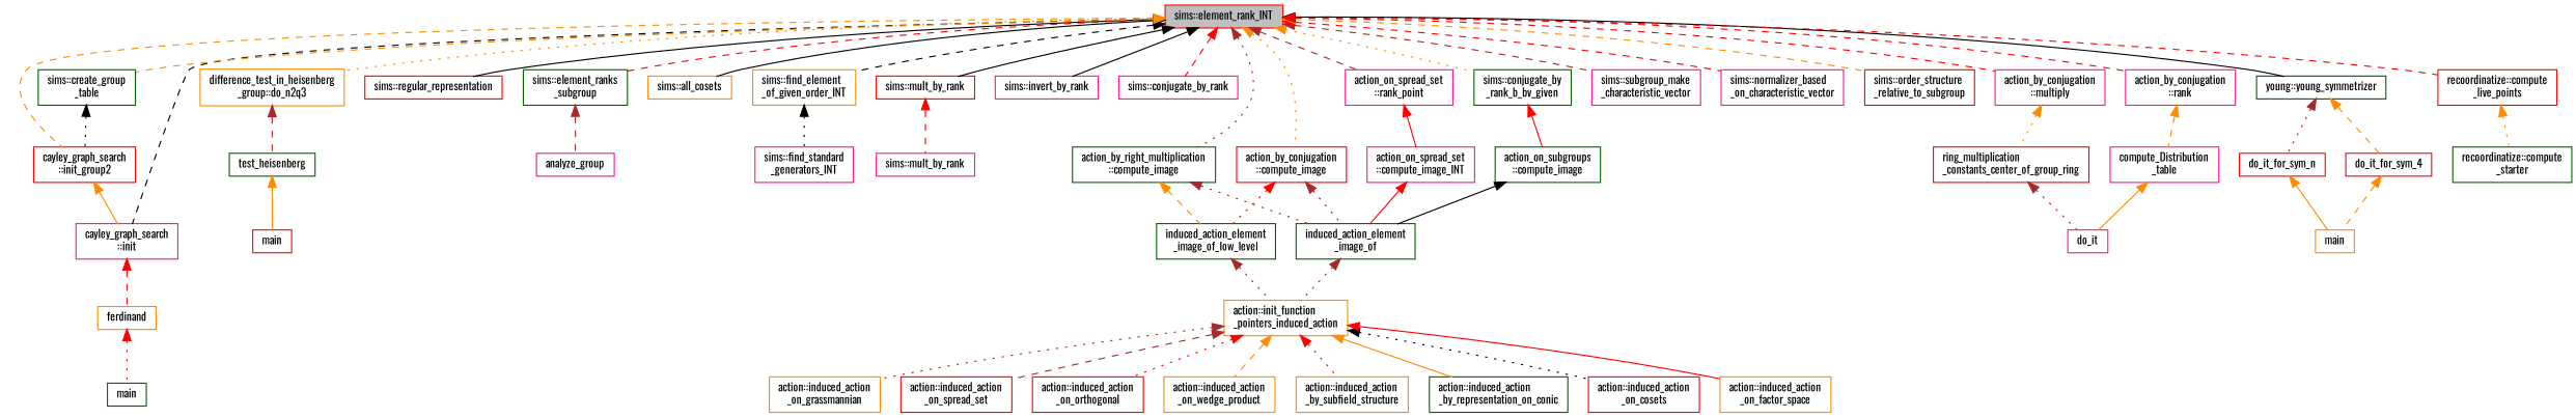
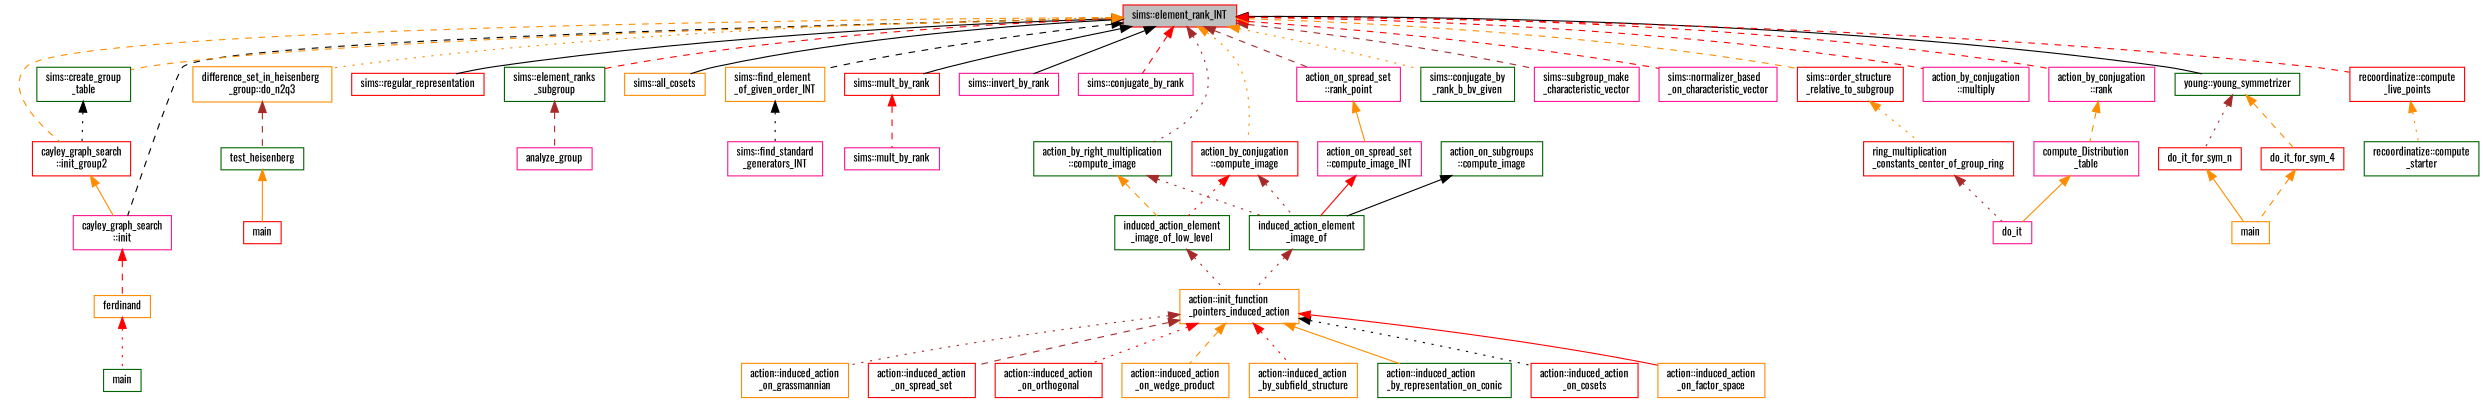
  digraph {
    fontname=Oswald
    rankdir=TB
    node [color=red fillcolor=white fontname=Oswald fontsize=10 shape=record style=filled]
    edge [color=darkorange dir=back fontname=Oswald fontsize=10 labelfontname=Helvetica labelfontsize=10 style=dashed]
    n1 [fillcolor=grey75 fontcolor=black height=0.2 label="sims::element_rank_INT" width=0.4]
    n2 [color=deeppink height=0.2 label="cayley_graph_search\l::init" width=0.4]
    n3 [height=0.2 label="cayley_graph_search\l::init_group2" width=0.4]
-   n4 [color=darkorange height=0.2 label="difference_test_in_heisenberg\l_group::do_n2q3" width=0.4]
+   n4 [color=darkorange height=0.2 label="difference_set_in_heisenberg\l_group::do_n2q3" width=0.4]
    n5 [height=0.2 label="sims::regular_representation" width=0.4]
    n6 [color=darkgreen height=0.2 label="sims::element_ranks\l_subgroup" width=0.4]
    n7 [color=darkorange height=0.2 label="sims::all_cosets" width=0.4]
    n8 [color=darkorange height=0.2 label="sims::find_element\l_of_given_order_INT" width=0.4]
    n9 [height=0.2 label="sims::mult_by_rank" width=0.4]
    n10 [color=deeppink height=0.2 label="sims::invert_by_rank" width=0.4]
    n11 [color=deeppink height=0.2 label="sims::conjugate_by_rank" width=0.4]
    n12 [color=darkgreen height=0.2 label="sims::conjugate_by\l_rank_b_bv_given" width=0.4]
    n13 [color=darkgreen height=0.2 label="sims::create_group\l_table" width=0.4]
    n14 [color=deeppink height=0.2 label="sims::subgroup_make\l_characteristic_vector" width=0.4]
    n15 [color=deeppink height=0.2 label="sims::normalizer_based\l_on_characteristic_vector" width=0.4]
    n16 [height=0.2 label="sims::order_structure\l_relative_to_subgroup" width=0.4]
    n17 [height=0.2 label="action_by_conjugation\l::compute_image" width=0.4]
    n18 [color=deeppink height=0.2 label="action_by_conjugation\l::rank" width=0.4]
    n19 [color=deeppink height=0.2 label="action_by_conjugation\l::multiply" width=0.4]
    n20 [color=darkgreen height=0.2 label="action_by_right_multiplication\l::compute_image" width=0.4]
    n21 [color=deeppink height=0.2 label="action_on_spread_set\l::rank_point" width=0.4]
    n22 [color=darkgreen height=0.2 label="young::young_symmetrizer" width=0.4]
    n23 [height=0.2 label="recoordinatize::compute\l_live_points" width=0.4]
    n24 [color=darkorange height=0.2 label=ferdinand width=0.4]
    n25 [color=darkgreen height=0.2 label=test_heisenberg width=0.4]
    n26 [color=deeppink height=0.2 label=analyze_group width=0.4]
    n27 [color=deeppink height=0.2 label="sims::find_standard\l_generators_INT" width=0.4]
    n28 [color=deeppink height=0.2 label="sims::mult_by_rank" width=0.4]
    n29 [color=darkgreen height=0.2 label="action_on_subgroups\l::compute_image" width=0.4]
    n30 [color=darkgreen height=0.2 label="induced_action_element\l_image_of" width=0.4]
    n31 [color=darkgreen height=0.2 label="induced_action_element\l_image_of_low_level" width=0.4]
    n32 [color=deeppink height=0.2 label="compute_Distribution\l_table" width=0.4]
    n33 [height=0.2 label="ring_multiplication\l_constants_center_of_group_ring" width=0.4]
    n34 [color=deeppink height=0.2 label="action_on_spread_set\l::compute_image_INT" width=0.4]
    n35 [height=0.2 label=do_it_for_sym_n width=0.4]
    n36 [height=0.2 label=do_it_for_sym_4 width=0.4]
    n37 [color=darkgreen height=0.2 label="recoordinatize::compute\l_starter" width=0.4]
    n38 [color=darkgreen height=0.2 label=main width=0.4]
    n39 [height=0.2 label=main width=0.4]
    n40 [color=darkorange height=0.2 label="action::init_function\l_pointers_induced_action" width=0.4]
    n41 [color=darkgreen height=0.2 label="action::induced_action\l_by_representation_on_conic" width=0.4]
    n42 [height=0.2 label="action::induced_action\l_on_cosets" width=0.4]
    n43 [color=darkorange height=0.2 label="action::induced_action\l_on_factor_space" width=0.4]
    n44 [color=darkorange height=0.2 label="action::induced_action\l_on_grassmannian" width=0.4]
    n45 [height=0.2 label="action::induced_action\l_on_spread_set" width=0.4]
    n46 [height=0.2 label="action::induced_action\l_on_orthogonal" width=0.4]
    n47 [color=darkorange height=0.2 label="action::induced_action\l_on_wedge_product" width=0.4]
    n48 [color=darkorange height=0.2 label="action::induced_action\l_by_subfield_structure" width=0.4]
    n49 [color=deeppink height=0.2 label=do_it width=0.4]
    n50 [color=darkorange height=0.2 label=main width=0.4]
    n1 -> n2 [color=black]
    n1 -> n3
    n1 -> n4 [style=dotted]
    n1 -> n5 [color=black style=solid]
    n1 -> n6 [color=red]
    n1 -> n7 [color=black style=solid]
    n1 -> n8 [color=black]
    n1 -> n9 [color=black style=solid]
    n1 -> n10 [color=black style=solid]
    n1 -> n11 [color=red]
    n1 -> n12 [style=dotted]
    n1 -> n13
    n1 -> n14 [color=brown]
    n1 -> n15 [color=red]
    n1 -> n16
    n1 -> n17 [style=dotted]
    n1 -> n18 [color=red]
    n1 -> n19 [color=red]
    n1 -> n20 [color=brown style=dotted]
    n1 -> n21 [color=brown]
    n1 -> n22 [color=black style=solid]
    n1 -> n23 [color=red]
    n2 -> n24 [color=red]
    n3 -> n2 [style=solid]
    n4 -> n25 [color=brown]
    n6 -> n26 [color=brown]
    n8 -> n27 [color=black style=dotted]
    n9 -> n28 [color=red]
-   n12 -> n29 [color=red style=solid]
    n13 -> n3 [color=black style=dotted]
    n17 -> n30 [color=brown style=dotted]
    n17 -> n31 [color=red style=dotted]
    n18 -> n32
-   n19 -> n33 [style=dotted]
+   n16 -> n33 [style=dotted]
    n20 -> n30 [color=brown style=dotted]
    n20 -> n31
-   n21 -> n34 [color=red style=solid]
+   n21 -> n34 [style=solid]
    n22 -> n35 [color=brown style=dotted]
    n22 -> n36
    n23 -> n37 [style=dotted]
    n24 -> n38 [color=red style=dotted]
    n25 -> n39 [style=solid]
    n29 -> n30 [color=black style=solid]
    n30 -> n40 [color=brown style=dotted]
    n31 -> n40 [color=brown style=dotted]
    n32 -> n49 [style=solid]
    n33 -> n49 [color=brown style=dotted]
    n34 -> n30 [color=red style=solid]
    n35 -> n50 [style=solid]
    n36 -> n50
    n40 -> n41 [style=solid]
    n40 -> n42 [color=black style=dotted]
    n40 -> n43 [color=red style=solid]
    n40 -> n44 [color=brown style=dotted]
    n40 -> n45 [color=brown]
    n40 -> n46 [color=red style=dotted]
    n40 -> n47
    n40 -> n48 [color=red style=dotted]
  }
